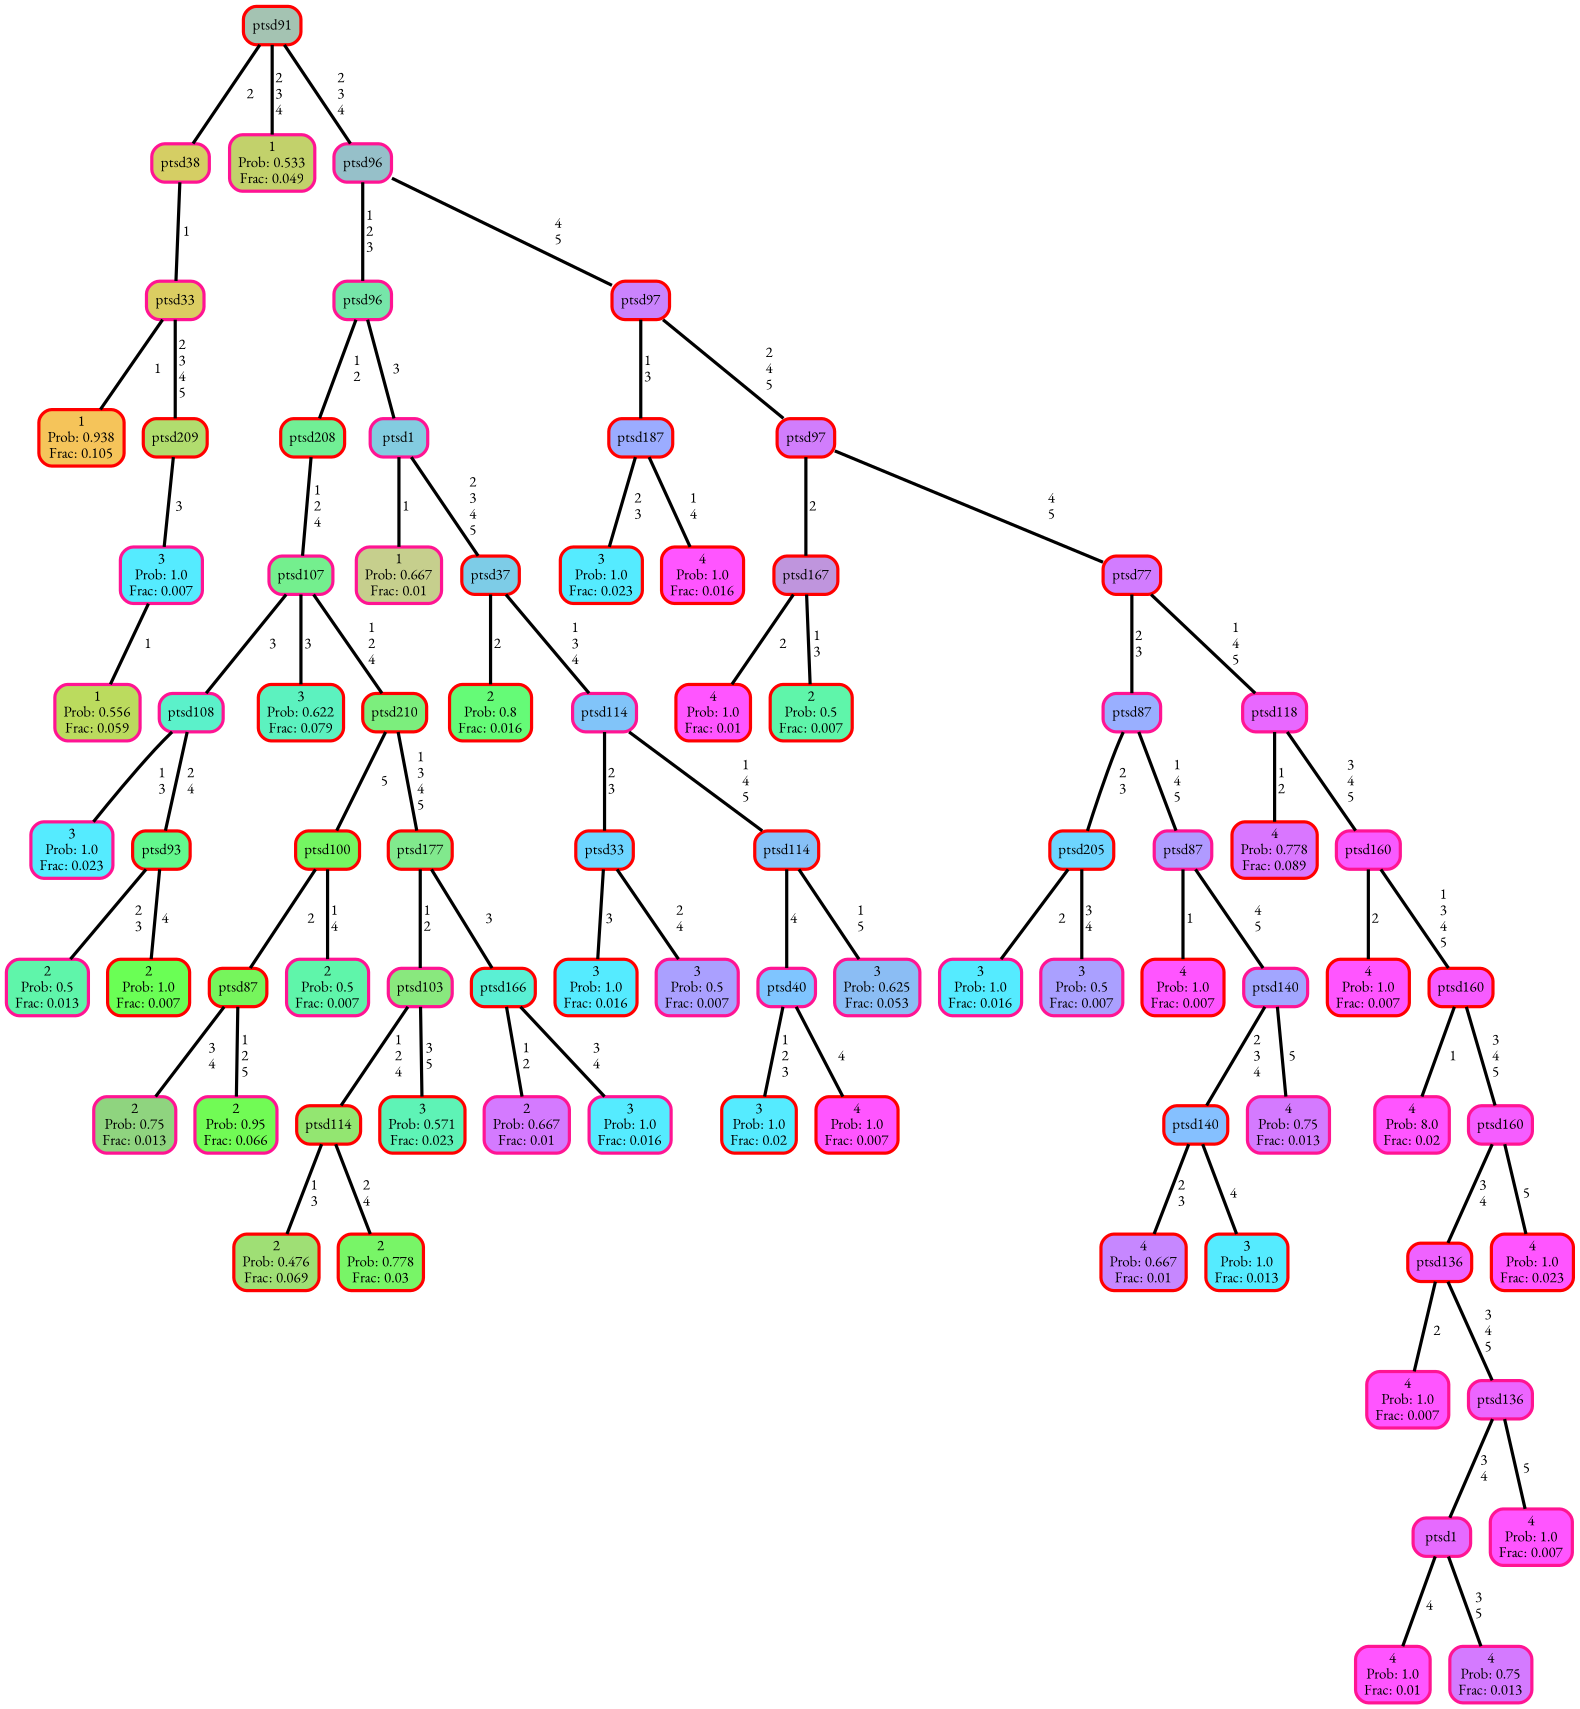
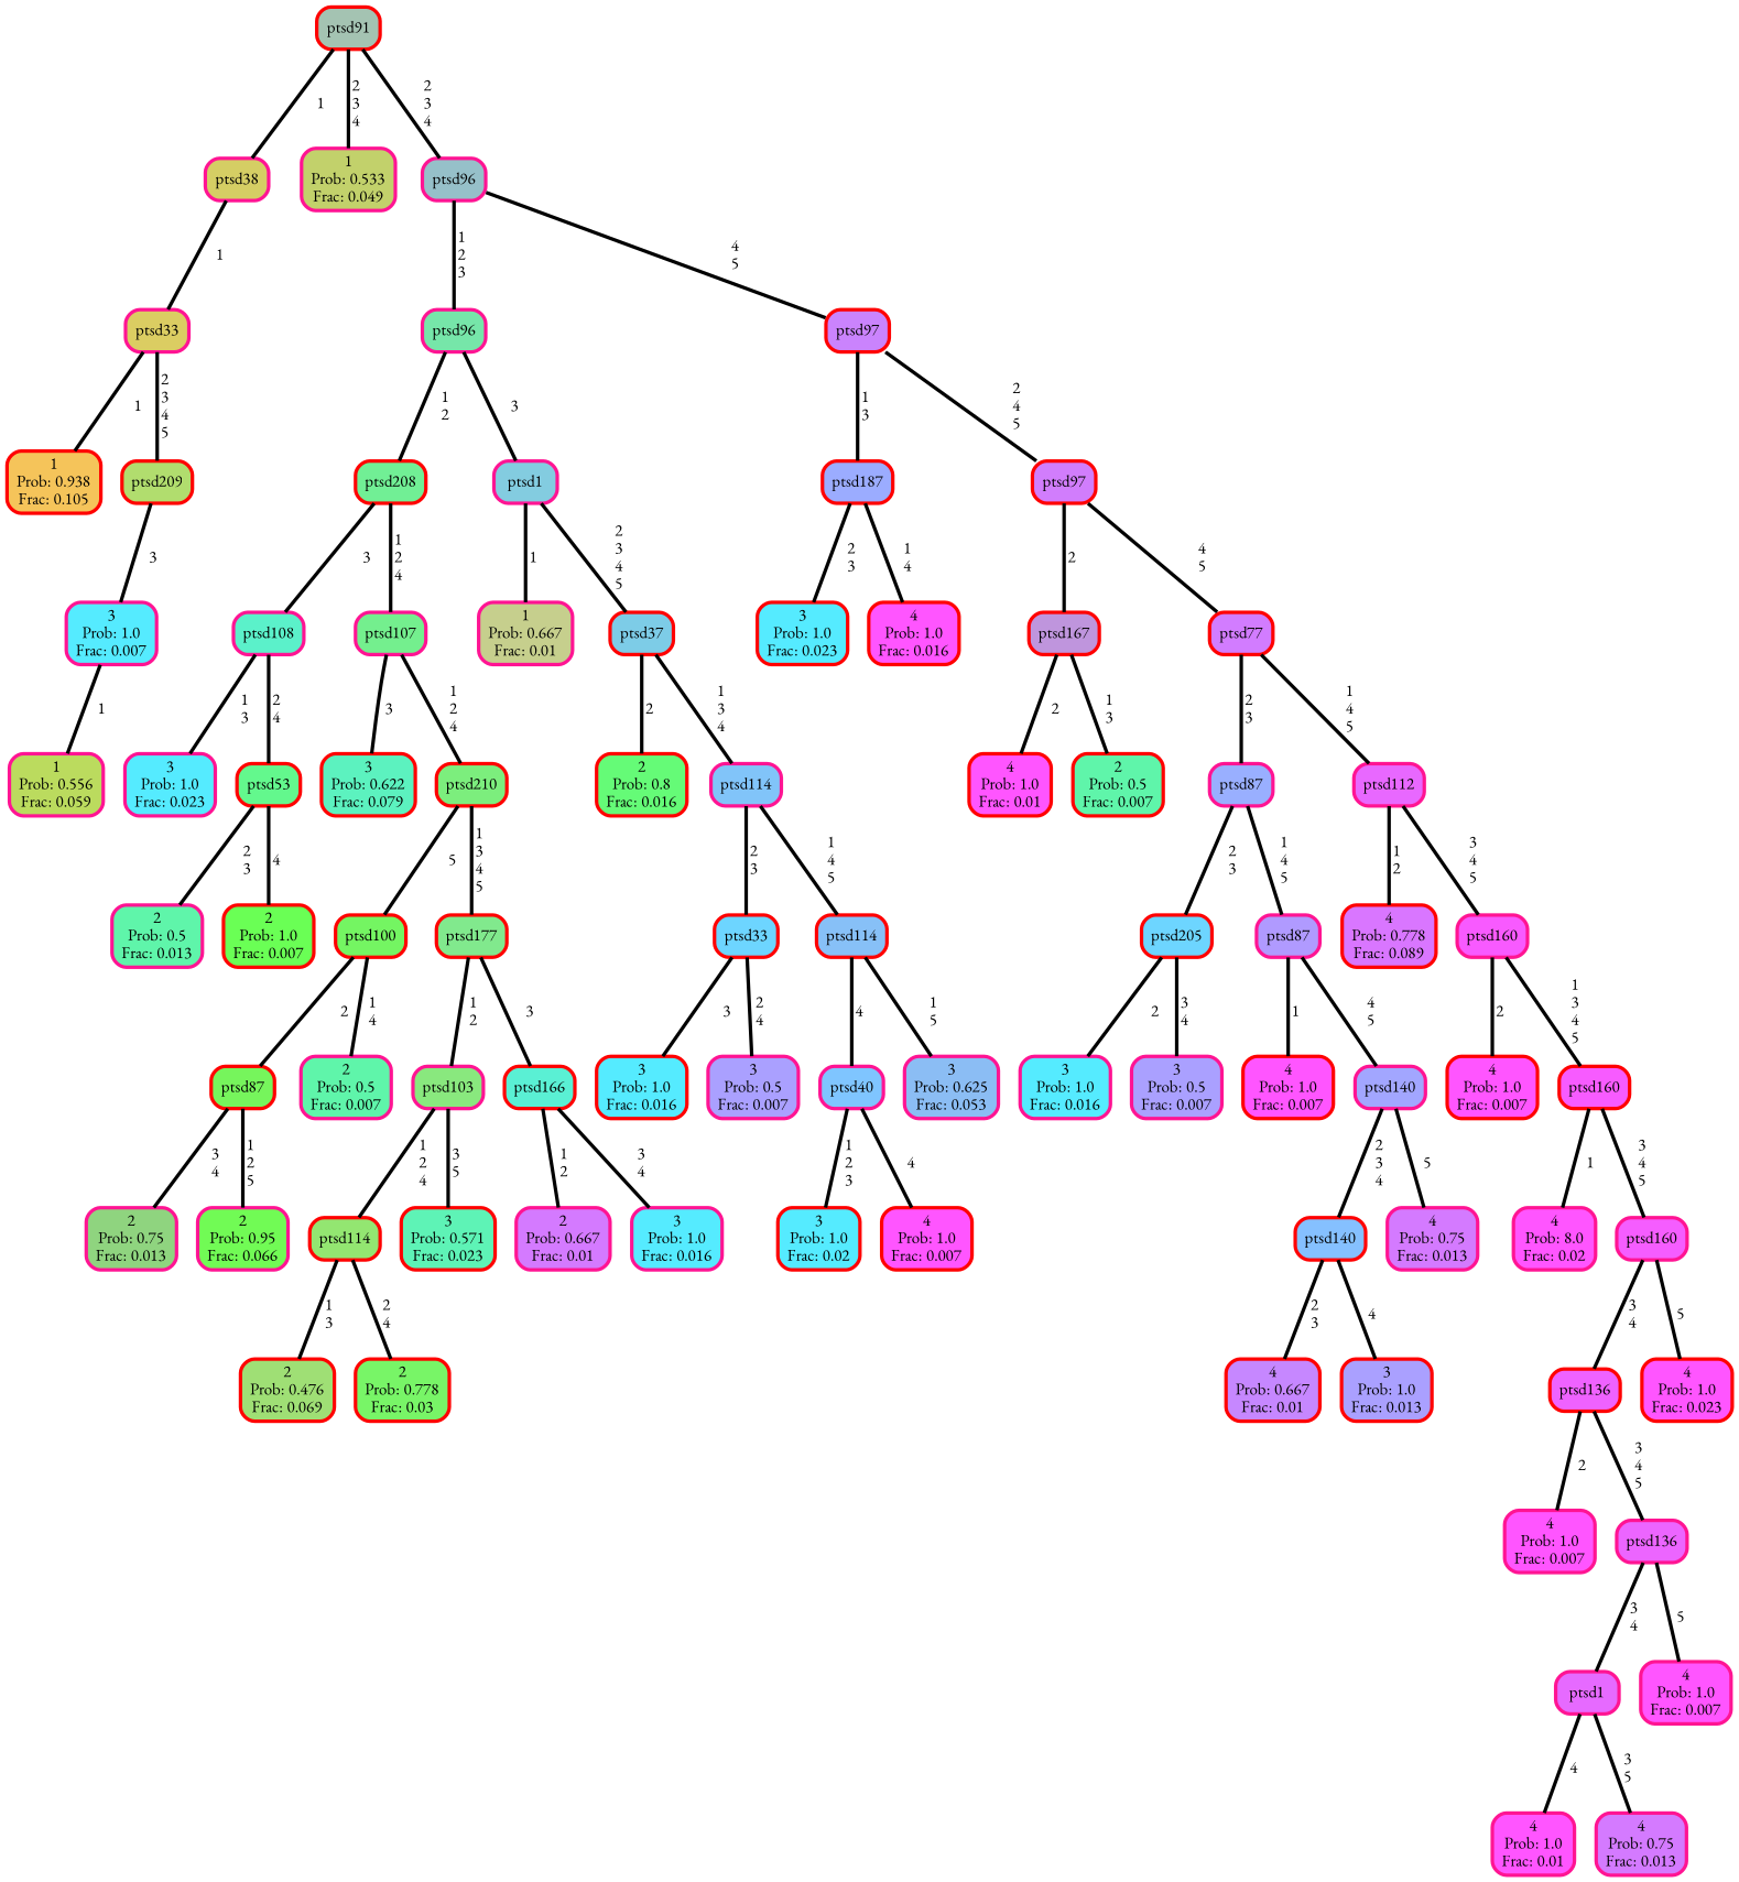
  graph {
    fontname="EB Garamond"
    ranksep="0 equally"
    splines=straight
    node [color=red fillcolor="#ff55ff" fontcolor=black fontname="EB Garamond" penwidth=3 shape=box style="filled, rounded"]
    edge [color=black fontname="EB Garamond" penwidth=3]
    n1 [fillcolor="#f5c45a" label="1\nProb: 0.938\nFrac: 0.105"]
    n2 [color=deeppink fillcolor="#dbcd62" label=ptsd33]
    n3 [fillcolor="#b1dd6e" label=ptsd209]
    n4 [color=deeppink fillcolor="#55ebff" label="3\nProb: 1.0\nFrac: 0.007"]
    n5 [color=deeppink fillcolor="#bbdb5e" label="1\nProb: 0.556\nFrac: 0.059"]
    n6 [color=deeppink fillcolor="#d5ce64" label=ptsd38]
    n7 [color=deeppink fillcolor="#c2d16b" label="1\nProb: 0.533\nFrac: 0.049"]
    n8 [fillcolor="#a4c3b2" label=ptsd91]
    n9 [color=deeppink fillcolor="#96c0c9" label=ptsd96]
    n10 [color=deeppink fillcolor="#76e6a9" label=ptsd96]
    n11 [fillcolor="#ca83fd" label=ptsd97]
    n12 [color=deeppink fillcolor="#55ebff" label="3\nProb: 1.0\nFrac: 0.023"]
    n13 [color=deeppink fillcolor="#5bf1ca" label=ptsd108]
-   n14 [fillcolor="#63f88d" label=ptsd93]
+   n14 [fillcolor="#63f88d" label=ptsd53]
    n15 [color=deeppink fillcolor="#5ff5aa" label="2\nProb: 0.5\nFrac: 0.013"]
    n16 [fillcolor="#6aff55" label="2\nProb: 1.0\nFrac: 0.007"]
    n17 [fillcolor="#71ef95" label=ptsd208]
    n18 [color=deeppink fillcolor="#74ef8e" label=ptsd107]
    n19 [fillcolor="#5cf2bf" label="3\nProb: 0.622\nFrac: 0.079"]
    n20 [fillcolor="#7cee7d" label=ptsd210]
    n21 [fillcolor="#74f562" label=ptsd100]
    n22 [fillcolor="#81e98d" label=ptsd177]
    n23 [color=deeppink fillcolor="#8fd47f" label="2\nProb: 0.75\nFrac: 0.013"]
    n24 [fillcolor="#76f55c" label=ptsd87]
    n25 [color=deeppink fillcolor="#71fb55" label="2\nProb: 0.95\nFrac: 0.066"]
    n26 [color=deeppink fillcolor="#5ff5aa" label="2\nProb: 0.5\nFrac: 0.007"]
    n27 [color=deeppink fillcolor="#89e87e" label=ptsd103]
    n28 [fillcolor="#5af0d4" label=ptsd166]
    n29 [fillcolor="#9fdf75" label="2\nProb: 0.476\nFrac: 0.069"]
    n30 [fillcolor="#93e671" label=ptsd114]
    n31 [fillcolor="#78f567" label="2\nProb: 0.778\nFrac: 0.03"]
    n32 [fillcolor="#5ef3b6" label="3\nProb: 0.571\nFrac: 0.023"]
    n33 [color=deeppink fillcolor="#d47aff" label="2\nProb: 0.667\nFrac: 0.01"]
    n34 [color=deeppink fillcolor="#55ebff" label="3\nProb: 1.0\nFrac: 0.016"]
    n35 [color=deeppink fillcolor="#83cce0" label=ptsd1]
    n36 [color=deeppink fillcolor="#c6cf8d" label="1\nProb: 0.667\nFrac: 0.01"]
    n37 [fillcolor="#7dcce7" label=ptsd37]
    n38 [fillcolor="#65fb77" label="2\nProb: 0.8\nFrac: 0.016"]
    n39 [color=deeppink fillcolor="#81c4f9" label=ptsd114]
    n40 [fillcolor="#6dd5ff" label=ptsd33]
    n41 [fillcolor="#87c0f7" label=ptsd114]
    n42 [fillcolor="#55ebff" label="3\nProb: 1.0\nFrac: 0.016"]
    n43 [color=deeppink fillcolor="#aaa0ff" label="3\nProb: 0.5\nFrac: 0.007"]
    n44 [color=deeppink fillcolor="#7fc5ff" label=ptsd40]
    n45 [color=deeppink fillcolor="#8bbdf4" label="3\nProb: 0.625\nFrac: 0.053"]
    n46 [fillcolor="#55ebff" label="3\nProb: 1.0\nFrac: 0.02"]
    n47 [label="4\nProb: 1.0\nFrac: 0.007"]
    n48 [fillcolor="#9bacff" label=ptsd187]
    n49 [fillcolor="#d17dfc" label=ptsd97]
    n50 [fillcolor="#55ebff" label="3\nProb: 1.0\nFrac: 0.023"]
    n51 [label="4\nProb: 1.0\nFrac: 0.016"]
    n52 [fillcolor="#bf95dd" label=ptsd167]
    n53 [fillcolor="#d27cff" label=ptsd77]
    n54 [label="4\nProb: 1.0\nFrac: 0.01"]
    n55 [fillcolor="#5ff5aa" label="2\nProb: 0.5\nFrac: 0.007"]
    n56 [color=deeppink fillcolor="#99afff" label=ptsd87]
-   n57 [color=deeppink fillcolor="#e868ff" label=ptsd118]
+   n57 [color=deeppink fillcolor="#e868ff" label=ptsd112]
    n58 [color=deeppink fillcolor="#55ebff" label="3\nProb: 1.0\nFrac: 0.016"]
    n59 [fillcolor="#6dd5ff" label=ptsd205]
    n60 [color=deeppink fillcolor="#aaa0ff" label="3\nProb: 0.5\nFrac: 0.007"]
    n61 [color=deeppink fillcolor="#b09aff" label=ptsd87]
    n62 [label="4\nProb: 1.0\nFrac: 0.007"]
    n63 [color=deeppink fillcolor="#a2a6ff" label=ptsd140]
    n64 [fillcolor="#85c0ff" label=ptsd140]
    n65 [color=deeppink fillcolor="#d47aff" label="4\nProb: 0.75\nFrac: 0.013"]
    n66 [fillcolor="#c687ff" label="4\nProb: 0.667\nFrac: 0.01"]
-   n67 [fillcolor="#55ebff" label="3\nProb: 1.0\nFrac: 0.013"]
+   n67 [fillcolor="#aaa0ff" label="3\nProb: 1.0\nFrac: 0.013"]
    n68 [fillcolor="#d976ff" label="4\nProb: 0.778\nFrac: 0.089"]
    n69 [color=deeppink fillcolor="#f85aff" label=ptsd160]
    n70 [label="4\nProb: 1.0\nFrac: 0.007"]
    n71 [fillcolor="#f75bff" label=ptsd160]
    n72 [color=deeppink label="4\nProb: 8.0\nFrac: 0.02"]
    n73 [color=deeppink fillcolor="#f55dff" label=ptsd160]
    n74 [fillcolor="#ef62ff" label=ptsd136]
    n75 [label="4\nProb: 1.0\nFrac: 0.023"]
    n76 [color=deeppink label="4\nProb: 1.0\nFrac: 0.007"]
    n77 [color=deeppink fillcolor="#ec65ff" label=ptsd136]
    n78 [color=deeppink fillcolor="#e66aff" label=ptsd1]
    n79 [color=deeppink label="4\nProb: 1.0\nFrac: 0.007"]
    n80 [color=deeppink label="4\nProb: 1.0\nFrac: 0.01"]
    n81 [color=deeppink fillcolor="#d47aff" label="4\nProb: 0.75\nFrac: 0.013"]
    subgraph sub_1 {
      rank=same
    }
    n2 -- n1 [label=" 1"]
    n2 -- n3 [label=" 2\n 3\n 4\n 5"]
    n3 -- n4 [label=" 3"]
    n4 -- n5 [label=" 1"]
    n6 -- n2 [label=" 1"]
-   n8 -- n6 [label=" 2"]
+   n8 -- n6 [label=" 1"]
    n8 -- n7 [label=" 2\n 3\n 4"]
    n8 -- n9 [label=" 2\n 3\n 4"]
    n9 -- n10 [label=" 1\n 2\n 3"]
    n9 -- n11 [label=" 4\n 5"]
    n10 -- n17 [label=" 1\n 2"]
    n10 -- n35 [label=" 3"]
    n11 -- n48 [label=" 1\n 3"]
    n11 -- n49 [label=" 2\n 4\n 5"]
    n13 -- n12 [label=" 1\n 3"]
    n13 -- n14 [label=" 2\n 4"]
    n14 -- n15 [label=" 2\n 3"]
    n14 -- n16 [label=" 4"]
-   n18 -- n13 [label=" 3"]
+   n17 -- n13 [label=" 3"]
    n17 -- n18 [label=" 1\n 2\n 4"]
    n18 -- n19 [label=" 3"]
    n18 -- n20 [label=" 1\n 2\n 4"]
    n20 -- n21 [label=" 5"]
    n20 -- n22 [label=" 1\n 3\n 4\n 5"]
    n21 -- n24 [label=" 2"]
    n21 -- n26 [label=" 1\n 4"]
    n22 -- n27 [label=" 1\n 2"]
    n22 -- n28 [label=" 3"]
    n24 -- n23 [label=" 3\n 4"]
    n24 -- n25 [label=" 1\n 2\n 5"]
    n27 -- n30 [label=" 1\n 2\n 4"]
    n27 -- n32 [label=" 3\n 5"]
    n28 -- n33 [label=" 1\n 2"]
    n28 -- n34 [label=" 3\n 4"]
    n30 -- n29 [label=" 1\n 3"]
    n30 -- n31 [label=" 2\n 4"]
    n35 -- n36 [label=" 1"]
    n35 -- n37 [label=" 2\n 3\n 4\n 5"]
    n37 -- n38 [label=" 2"]
    n37 -- n39 [label=" 1\n 3\n 4"]
    n39 -- n40 [label=" 2\n 3"]
    n39 -- n41 [label=" 1\n 4\n 5"]
    n40 -- n42 [label=" 3"]
    n40 -- n43 [label=" 2\n 4"]
    n41 -- n44 [label=" 4"]
    n41 -- n45 [label=" 1\n 5"]
    n44 -- n46 [label=" 1\n 2\n 3"]
    n44 -- n47 [label=" 4"]
    n48 -- n50 [label=" 2\n 3"]
    n48 -- n51 [label=" 1\n 4"]
    n49 -- n52 [label=" 2"]
    n49 -- n53 [label=" 4\n 5"]
    n52 -- n54 [label=" 2"]
    n52 -- n55 [label=" 1\n 3"]
    n53 -- n56 [label=" 2\n 3"]
    n53 -- n57 [label=" 1\n 4\n 5"]
    n56 -- n59 [label=" 2\n 3"]
    n56 -- n61 [label=" 1\n 4\n 5"]
    n57 -- n68 [label=" 1\n 2"]
    n57 -- n69 [label=" 3\n 4\n 5"]
    n59 -- n58 [label=" 2"]
    n59 -- n60 [label=" 3\n 4"]
    n61 -- n62 [label=" 1"]
    n61 -- n63 [label=" 4\n 5"]
    n63 -- n64 [label=" 2\n 3\n 4"]
    n63 -- n65 [label=" 5"]
    n64 -- n66 [label=" 2\n 3"]
    n64 -- n67 [label=" 4"]
    n69 -- n70 [label=" 2"]
    n69 -- n71 [label=" 1\n 3\n 4\n 5"]
    n71 -- n72 [label=" 1"]
    n71 -- n73 [label=" 3\n 4\n 5"]
    n73 -- n74 [label=" 3\n 4"]
    n73 -- n75 [label=" 5"]
    n74 -- n76 [label=" 2"]
    n74 -- n77 [label=" 3\n 4\n 5"]
    n77 -- n78 [label=" 3\n 4"]
    n77 -- n79 [label=" 5"]
    n78 -- n80 [label=" 4"]
    n78 -- n81 [label=" 3\n 5"]
  }
